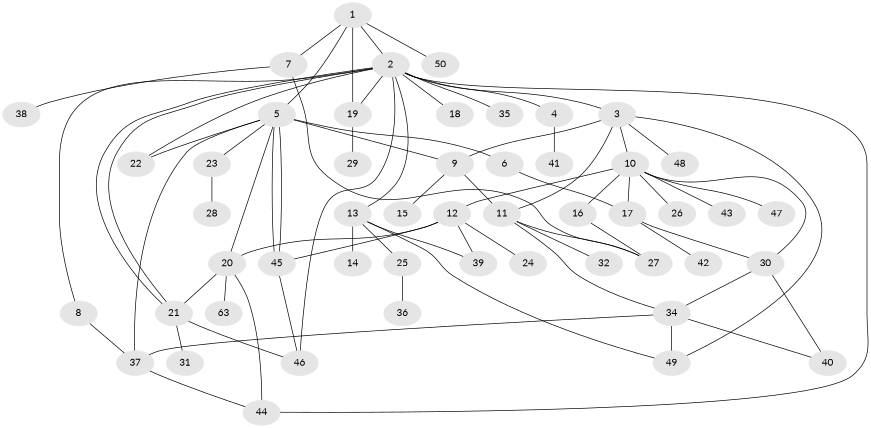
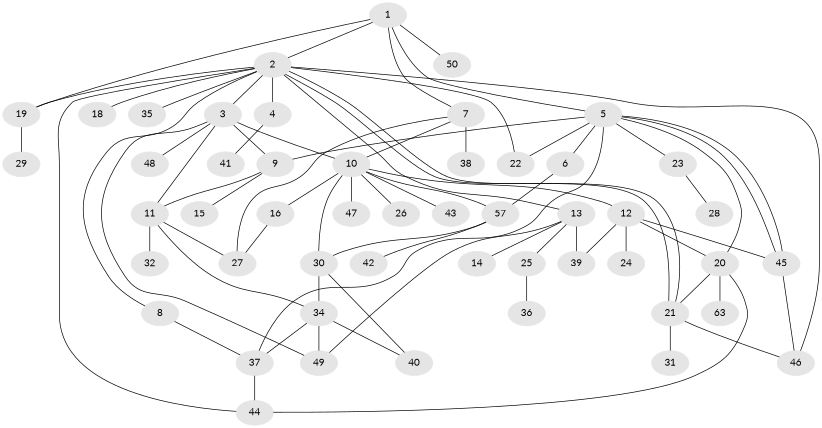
  graph {
    fontname=Lato
    node [color=gray90 fontname=Lato style=filled]
    edge [fontname=Lato]
    1
    2
    5
    7
    19
    50
    3
    4
    8
    13
    18
    21
    22
    35
    44
    46
    9
    6
    20
    23
    37
    45
    10
    27
    38
    29
    11
    48
    49
    41
    39
    14
    25
    31
    15
-   17
+   17 [label=57]
    12
    16
    26
    30
    43
    47
    32
    34
    n45 [label=63]
    28
    42
    24
    40
    36
    1 -- 2
    1 -- 5
    1 -- 7
    1 -- 19
    1 -- 50
    2 -- 19
    2 -- 3
    2 -- 4
    2 -- 8
    2 -- 13
    2 -- 18
    2 -- 21
    2 -- 21
    2 -- 22
    2 -- 35
    2 -- 44
    2 -- 46
    5 -- 22
    5 -- 9
    5 -- 6
    5 -- 20
    5 -- 23
    5 -- 37
    5 -- 45
    5 -- 45
+   7 -- 10
    7 -- 27
    7 -- 38
    19 -- 29
    3 -- 9
    3 -- 10
    3 -- 11
    3 -- 48
    3 -- 49
    4 -- 41
    8 -- 37
    13 -- 49
    13 -- 39
    13 -- 14
    13 -- 25
    21 -- 46
    21 -- 31
    9 -- 11
    9 -- 15
    6 -- 17
    20 -- 21
    20 -- 44
    20 -- n45
    23 -- 28
    37 -- 44
    45 -- 46
    10 -- 17
    10 -- 12
    10 -- 16
    10 -- 26
    10 -- 30
    10 -- 43
    10 -- 47
    11 -- 27
    11 -- 32
    11 -- 34
    25 -- 36
    17 -- 30
    17 -- 42
    12 -- 20
    12 -- 45
    12 -- 39
    12 -- 24
    16 -- 27
    30 -- 34
    30 -- 40
    34 -- 37
    34 -- 49
    34 -- 40
  }
